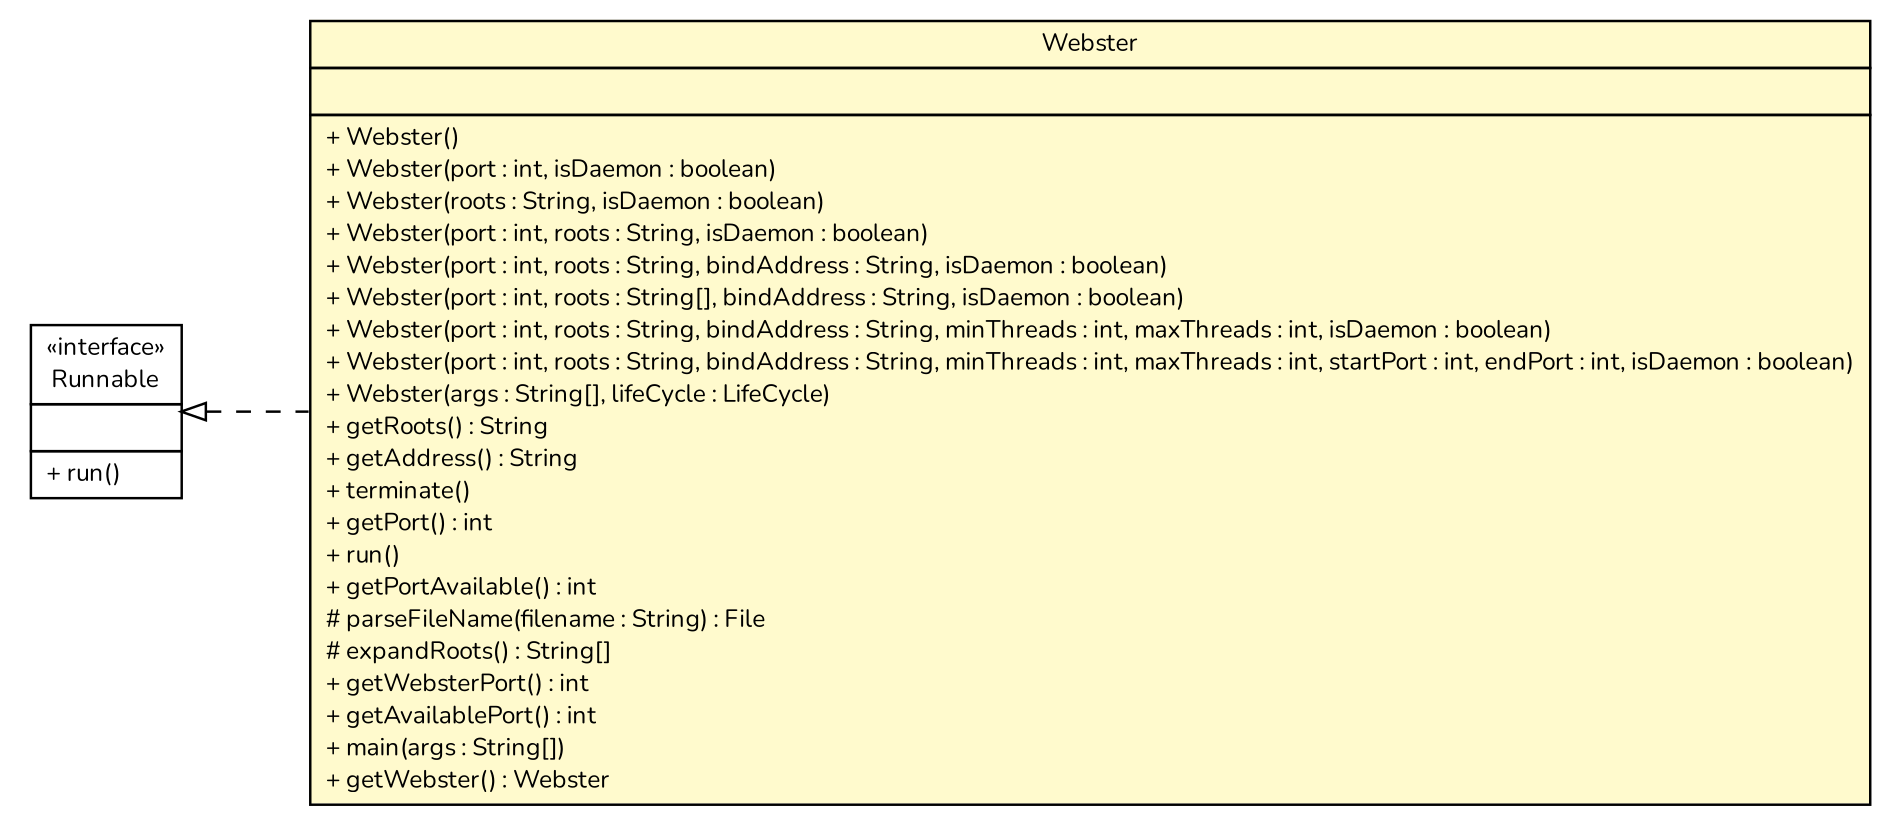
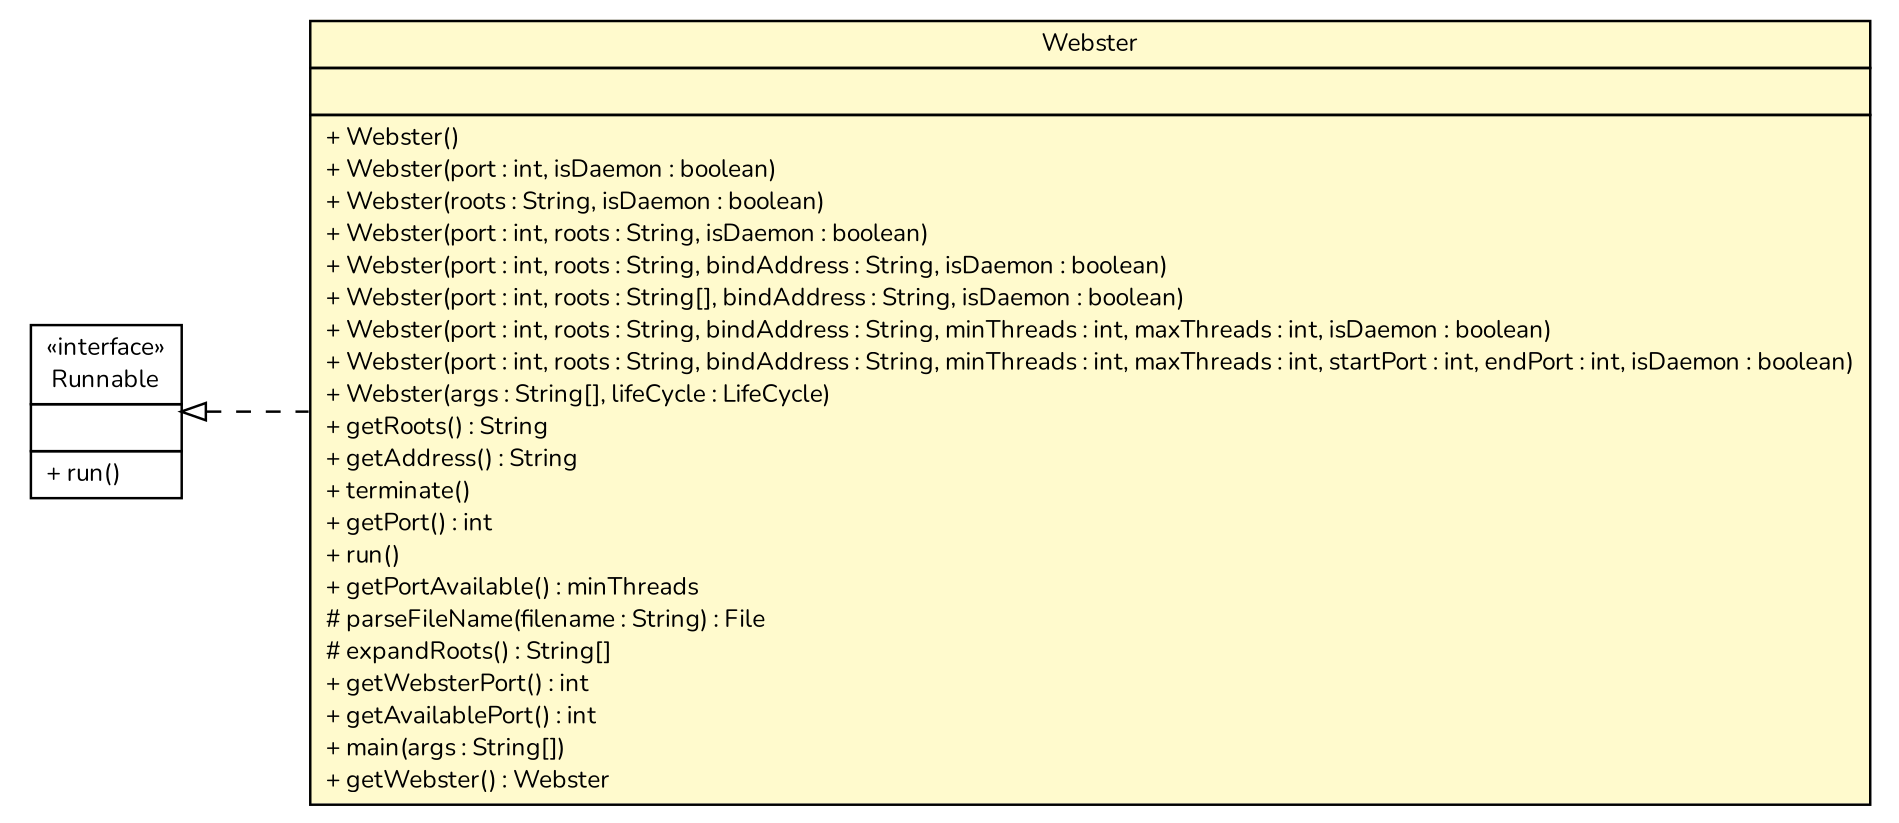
  digraph {
    nodesep=0.25
    ranksep=0.5
    rankdir=LR
    fontname=Nunito
    node [fontcolor=black fontname=Nunito fontsize=10.0 shape=plaintext]
-   n1 [label=<<table title="sorcer.tools.webster.Webster" border="0" cellborder="1" cellspacing="0" cellpadding="2" port="p" bgcolor="lemonChiffon" href="./Webster.html"> 		<tr><td><table border="0" cellspacing="0" cellpadding="1"> <tr><td align="center" balign="center"> Webster </td></tr> 		</table></td></tr> 		<tr><td><table border="0" cellspacing="0" cellpadding="1"> <tr><td align="left" balign="left">  </td></tr> 		</table></td></tr> 		<tr><td><table border="0" cellspacing="0" cellpadding="1"> <tr><td align="left" balign="left"> + Webster() </td></tr> <tr><td align="left" balign="left"> + Webster(port : int, isDaemon : boolean) </td></tr> <tr><td align="left" balign="left"> + Webster(roots : String, isDaemon : boolean) </td></tr> <tr><td align="left" balign="left"> + Webster(port : int, roots : String, isDaemon : boolean) </td></tr> <tr><td align="left" balign="left"> + Webster(port : int, roots : String, bindAddress : String, isDaemon : boolean) </td></tr> <tr><td align="left" balign="left"> + Webster(port : int, roots : String[], bindAddress : String, isDaemon : boolean) </td></tr> <tr><td align="left" balign="left"> + Webster(port : int, roots : String, bindAddress : String, minThreads : int, maxThreads : int, isDaemon : boolean) </td></tr> <tr><td align="left" balign="left"> + Webster(port : int, roots : String, bindAddress : String, minThreads : int, maxThreads : int, startPort : int, endPort : int, isDaemon : boolean) </td></tr> <tr><td align="left" balign="left"> + Webster(args : String[], lifeCycle : LifeCycle) </td></tr> <tr><td align="left" balign="left"> + getRoots() : String </td></tr> <tr><td align="left" balign="left"> + getAddress() : String </td></tr> <tr><td align="left" balign="left"> + terminate() </td></tr> <tr><td align="left" balign="left"> + getPort() : int </td></tr> <tr><td align="left" balign="left"> + run() </td></tr> <tr><td align="left" balign="left"> + getPortAvailable() : int </td></tr> <tr><td align="left" balign="left"> # parseFileName(filename : String) : File </td></tr> <tr><td align="left" balign="left"> # expandRoots() : String[] </td></tr> <tr><td align="left" balign="left"> + getWebsterPort() : int </td></tr> <tr><td align="left" balign="left"> + getAvailablePort() : int </td></tr> <tr><td align="left" balign="left"> + main(args : String[]) </td></tr> <tr><td align="left" balign="left"> + getWebster() : Webster </td></tr> 		</table></td></tr> 		</table>>]
+   n1 [label=<<table title="sorcer.tools.webster.Webster" border="0" cellborder="1" cellspacing="0" cellpadding="2" port="p" bgcolor="lemonChiffon" href="./Webster.html"> 		<tr><td><table border="0" cellspacing="0" cellpadding="1"> <tr><td align="center" balign="center"> Webster </td></tr> 		</table></td></tr> 		<tr><td><table border="0" cellspacing="0" cellpadding="1"> <tr><td align="left" balign="left">  </td></tr> 		</table></td></tr> 		<tr><td><table border="0" cellspacing="0" cellpadding="1"> <tr><td align="left" balign="left"> + Webster() </td></tr> <tr><td align="left" balign="left"> + Webster(port : int, isDaemon : boolean) </td></tr> <tr><td align="left" balign="left"> + Webster(roots : String, isDaemon : boolean) </td></tr> <tr><td align="left" balign="left"> + Webster(port : int, roots : String, isDaemon : boolean) </td></tr> <tr><td align="left" balign="left"> + Webster(port : int, roots : String, bindAddress : String, isDaemon : boolean) </td></tr> <tr><td align="left" balign="left"> + Webster(port : int, roots : String[], bindAddress : String, isDaemon : boolean) </td></tr> <tr><td align="left" balign="left"> + Webster(port : int, roots : String, bindAddress : String, minThreads : int, maxThreads : int, isDaemon : boolean) </td></tr> <tr><td align="left" balign="left"> + Webster(port : int, roots : String, bindAddress : String, minThreads : int, maxThreads : int, startPort : int, endPort : int, isDaemon : boolean) </td></tr> <tr><td align="left" balign="left"> + Webster(args : String[], lifeCycle : LifeCycle) </td></tr> <tr><td align="left" balign="left"> + getRoots() : String </td></tr> <tr><td align="left" balign="left"> + getAddress() : String </td></tr> <tr><td align="left" balign="left"> + terminate() </td></tr> <tr><td align="left" balign="left"> + getPort() : int </td></tr> <tr><td align="left" balign="left"> + run() </td></tr> <tr><td align="left" balign="left"> + getPortAvailable() : minThreads </td></tr> <tr><td align="left" balign="left"> # parseFileName(filename : String) : File </td></tr> <tr><td align="left" balign="left"> # expandRoots() : String[] </td></tr> <tr><td align="left" balign="left"> + getWebsterPort() : int </td></tr> <tr><td align="left" balign="left"> + getAvailablePort() : int </td></tr> <tr><td align="left" balign="left"> + main(args : String[]) </td></tr> <tr><td align="left" balign="left"> + getWebster() : Webster </td></tr> 		</table></td></tr> 		</table>>]
    n2 [label=<<table title="java.lang.Runnable" border="0" cellborder="1" cellspacing="0" cellpadding="2" port="p" href="http://docs.oracle.com/javase/7/docs/api/java/lang/Runnable.html"> 		<tr><td><table border="0" cellspacing="0" cellpadding="1"> <tr><td align="center" balign="center"> &#171;interface&#187; </td></tr> <tr><td align="center" balign="center"> Runnable </td></tr> 		</table></td></tr> 		<tr><td><table border="0" cellspacing="0" cellpadding="1"> <tr><td align="left" balign="left">  </td></tr> 		</table></td></tr> 		<tr><td><table border="0" cellspacing="0" cellpadding="1"> <tr><td align="left" balign="left"> + run() </td></tr> 		</table></td></tr> 		</table>>]
    n2 -> n1 [arrowtail=empty dir=back fontname=Nunito fontsize=10 headport=p labelfontname=Helvetica labelfontsize=10 style=dashed tailport=p]
  }
